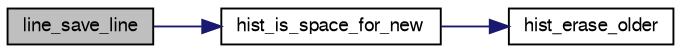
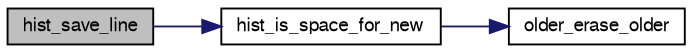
  digraph {
    rankdir=LR
    node [color=black fillcolor=white fontname=FreeSans fontsize=10 shape=record style=filled]
    edge [color=midnightblue fontname=FreeSans fontsize=10 labelfontname=FreeSans labelfontsize=10 style=solid]
-   n1 [fillcolor=grey75 fontcolor=black height=0.2 label=line_save_line width=0.4]
+   n1 [fillcolor=grey75 fontcolor=black height=0.2 label=hist_save_line width=0.4]
    n2 [height=0.2 label=hist_is_space_for_new width=0.4]
-   n3 [height=0.2 label=hist_erase_older width=0.4]
+   n3 [height=0.2 label=older_erase_older width=0.4]
    n1 -> n2
    n2 -> n3
  }
